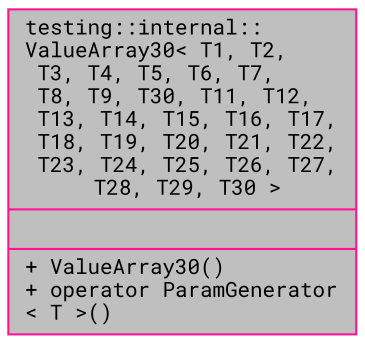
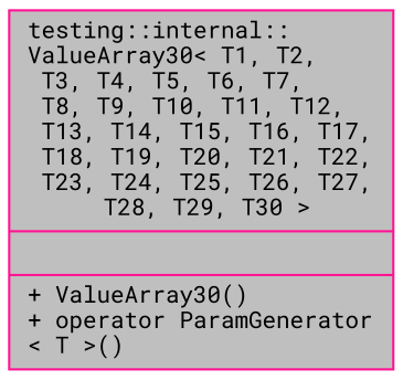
  digraph {
    fontname="Roboto Mono"
-   n1 [color=deeppink fillcolor=grey75 fontcolor=black fontname="Roboto Mono" fontsize=10 height=0.2 label="{testing::internal::\lValueArray30\< T1, T2,\l T3, T4, T5, T6, T7,\l T8, T9, T30, T11, T12,\l T13, T14, T15, T16, T17,\l T18, T19, T20, T21, T22,\l T23, T24, T25, T26, T27,\l T28, T29, T30 \>\n||+ ValueArray30()\l+ operator ParamGenerator\l\< T \>()\l}" shape=record style=filled width=0.4]
+   n1 [color=deeppink fillcolor=grey75 fontcolor=black fontname="Roboto Mono" fontsize=10 height=0.2 label="{testing::internal::\lValueArray30\< T1, T2,\l T3, T4, T5, T6, T7,\l T8, T9, T10, T11, T12,\l T13, T14, T15, T16, T17,\l T18, T19, T20, T21, T22,\l T23, T24, T25, T26, T27,\l T28, T29, T30 \>\n||+ ValueArray30()\l+ operator ParamGenerator\l\< T \>()\l}" shape=record style=filled width=0.4]
  }
